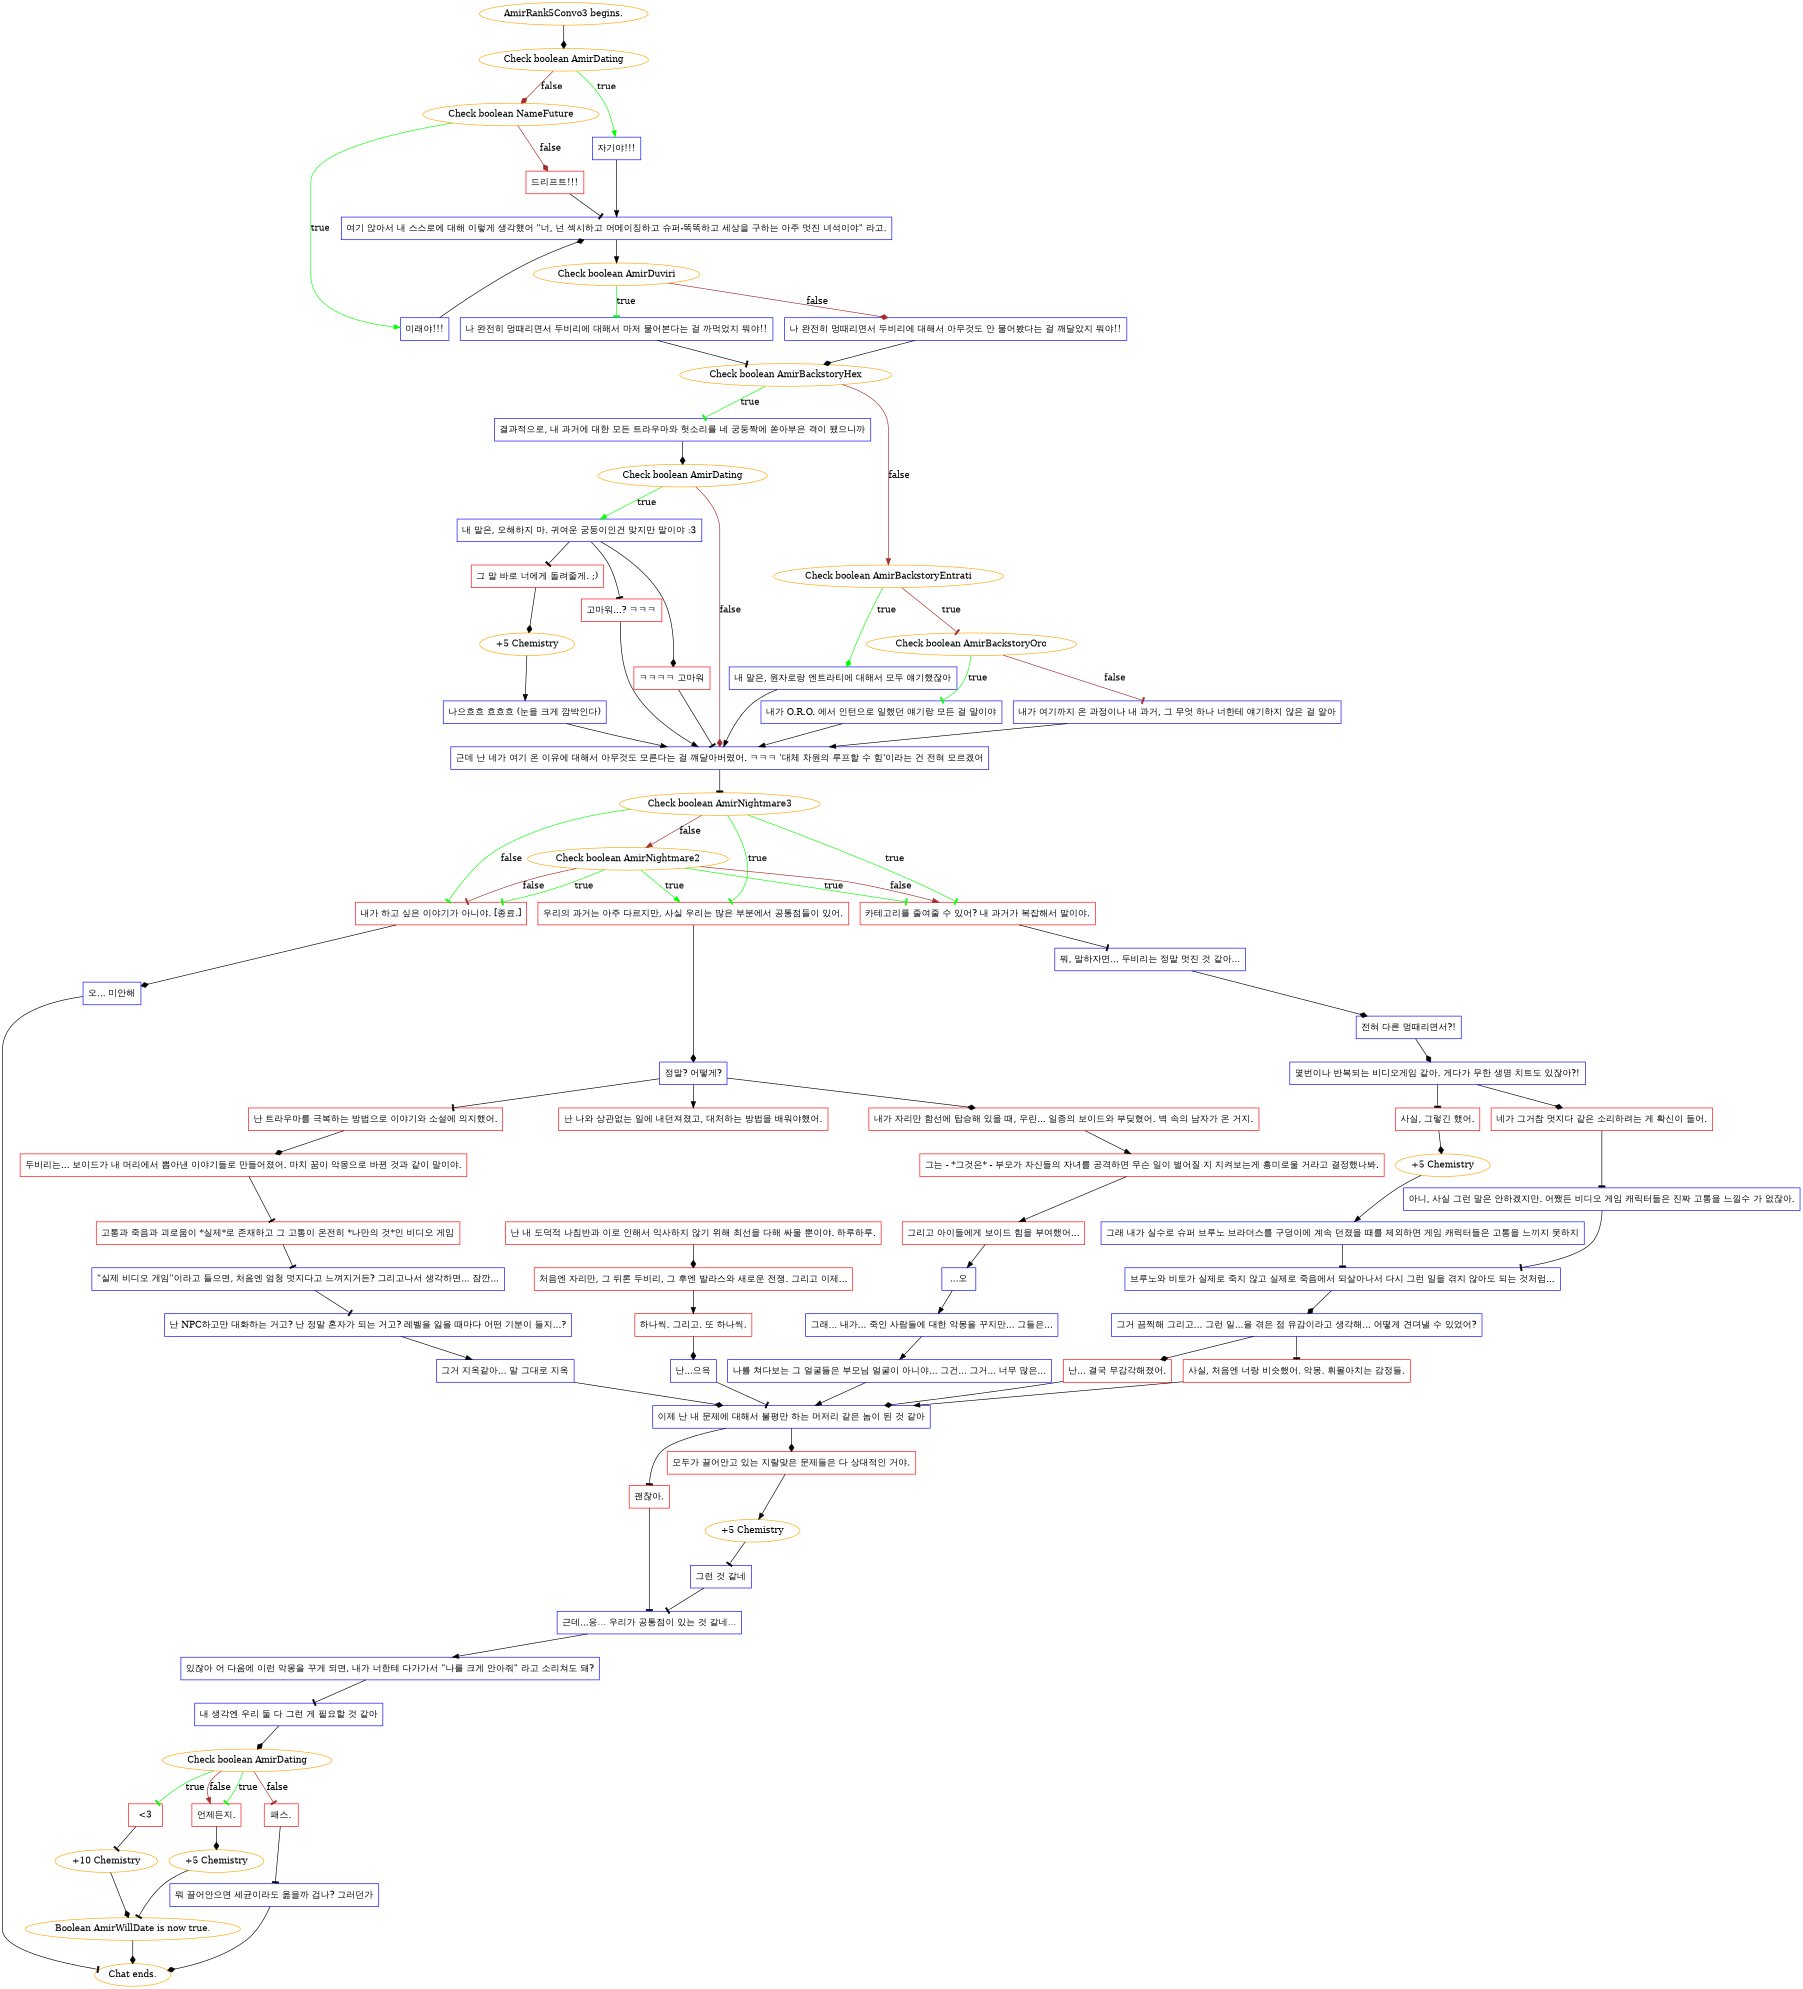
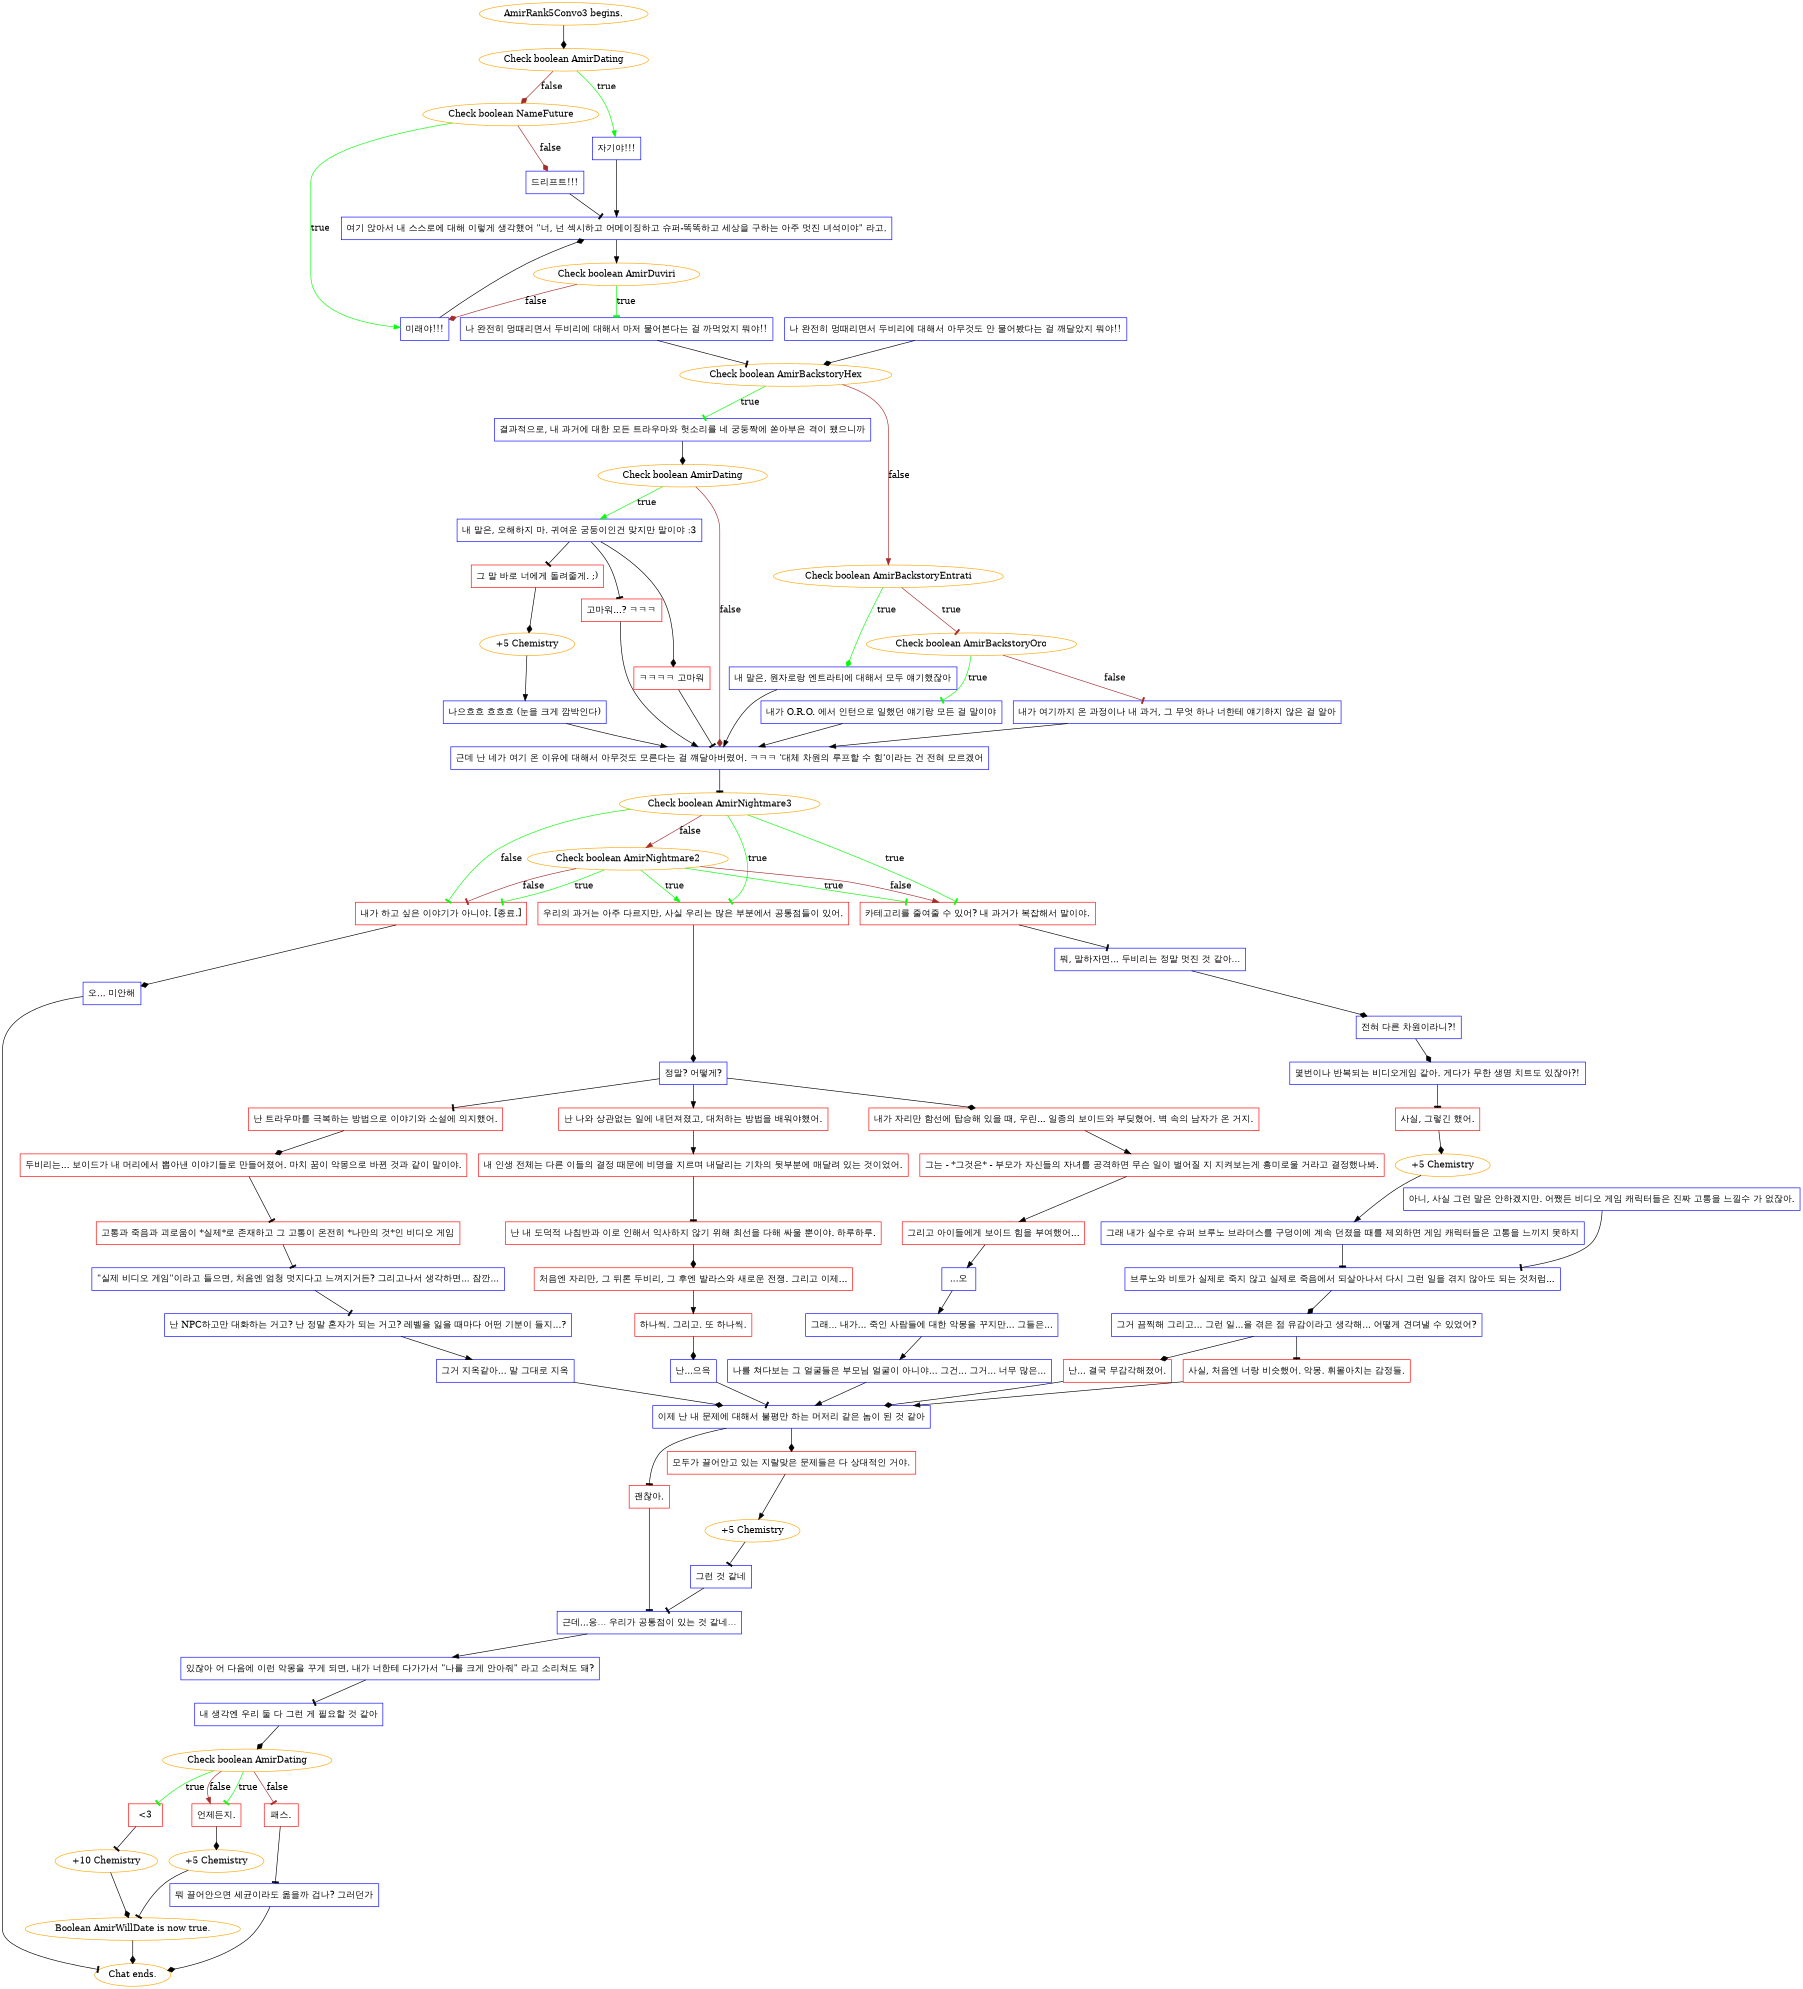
  digraph {
    node [color=blue shape=box]
    edge [arrowhead=tee]
    "AmirRank5Convo3 begins." [color=orange shape=""]
    n2 [color=orange label="Check boolean AmirDating" shape=""]
    n3 [label="자기야!!!"]
    n4 [color=orange label="Check boolean NameFuture" shape=""]
    n5 [label="여기 앉아서 내 스스로에 대해 이렇게 생각했어 \"너, 넌 섹시하고 어메이징하고 슈퍼-똑똑하고 세상을 구하는 아주 멋진 녀석이야\" 라고."]
    n6 [label="미래야!!!"]
-   n7 [color=red label="드리프트!!!"]
+   n7 [label="드리프트!!!"]
    n8 [color=orange label="Check boolean AmirDuviri" shape=""]
    n9 [label="나 완전히 멍때리면서 두비리에 대해서 마저 물어본다는 걸 까먹었지 뭐야!!"]
    n10 [label="나 완전히 멍때리면서 두비리에 대해서 아무것도 안 물어봤다는 걸 깨달았지 뭐야!!"]
    n11 [color=orange label="Check boolean AmirBackstoryHex" shape=""]
    n12 [label="결과적으로, 내 과거에 대한 모든 트라우마와 헛소리를 네 궁둥짝에 쏟아부은 격이 됐으니까"]
    n13 [color=orange label="Check boolean AmirBackstoryEntrati" shape=""]
    n14 [color=orange label="Check boolean AmirDating" shape=""]
    n15 [label="내 말은, 원자로랑 엔트라티에 대해서 모두 얘기했잖아"]
    n16 [color=orange label="Check boolean AmirBackstoryOro" shape=""]
    n17 [label="내 말은, 오해하지 마. 귀여운 궁둥이인건 맞지만 말이야 :3"]
    n18 [label="근데 난 네가 여기 온 이유에 대해서 아무것도 모른다는 걸 꺠달아버렸어. ㅋㅋㅋ '대체 차원의 루프할 수 힘'이라는 건 전혀 모르겠어"]
    n19 [label="내가 O.R.O. 에서 인턴으로 일했던 얘기랑 모든 걸 말이야"]
    n20 [label="내가 여기까지 온 과정이나 내 과거, 그 무엇 하나 너한테 얘기하지 않은 걸 알아"]
    n21 [color=red label="고마워...? ㅋㅋㅋ"]
    n22 [color=red label="ㅋㅋㅋㅋ 고마워"]
    n23 [color=red label="그 말 바로 너에게 돌려줄게. ;)"]
    n24 [color=orange label="Check boolean AmirNightmare3" shape=""]
    n25 [color=orange label="+5 Chemistry" shape=""]
    n26 [color=red label="우리의 과거는 아주 다르지만, 사실 우리는 많은 부분에서 공통점들이 있어."]
    n27 [color=red label="카테고리를 줄여줄 수 있어? 내 과거가 복잡해서 말이야."]
    n28 [color=red label="내가 하고 싶은 이야기가 아니야. [종료.]"]
    n29 [color=orange label="Check boolean AmirNightmare2" shape=""]
    n30 [label="나으흐흐 흐흐흐 (눈을 크게 깜박인다)"]
    n31 [label="정말? 어떻게?"]
    n32 [label="뭐, 말하자면... 두비리는 정말 멋진 것 같아..."]
    n33 [label="오... 미안해"]
    n34 [color=red label="난 트라우마를 극복하는 방법으로 이야기와 소설에 의지했어."]
    n35 [color=red label="난 나와 상관없는 일에 내던져졌고, 대처하는 방법을 배워야했어."]
    n36 [color=red label="내가 자리만 함선에 탑승해 있을 때, 우린... 일종의 보이드와 부딪혔어. 벽 속의 남자가 온 거지."]
-   n37 [label="전혀 다른 멍때리면서?!"]
+   n37 [label="전혀 다른 차원이라니?!"]
    "Chat ends." [color=orange shape=""]
    n39 [color=red label="두비리는... 보이드가 내 머리에서 뽑아낸 이야기들로 만들어졌어. 마치 꿈이 악몽으로 바뀐 것과 같이 말이야."]
+   n40 [color=red label="내 인생 전체는 다른 이들의 결정 때문에 비명을 지르며 내달리는 기차의 뒷부분에 매달려 있는 것이었어."]
    n41 [color=red label="그는 - *그것은* - 부모가 자신들의 자녀를 공격하면 무슨 일이 벌어질 지 지켜보는게 흥미로울 거라고 결정했나봐."]
    n42 [label="몇번이나 반복되는 비디오게임 같아. 게다가 무한 생명 치트도 있잖아?!"]
    n43 [color=red label="고통과 죽음과 괴로움이 *실제*로 존재하고 그 고통이 온전히 *나만의 것*인 비디오 게임"]
    n44 [color=red label="난 내 도덕적 나침반과 이로 인해서 익사하지 않기 위해 최선을 다해 싸울 뿐이야. 하루하루."]
    n45 [color=red label="그리고 아이들에게 보이드 힘을 부여했어..."]
-   n46 [color=red label="네가 그거참 멋지다 같은 소리하려는 게 확신이 들어."]
    n47 [color=red label="사실, 그렇긴 했어."]
    n48 [label="\"실제 비디오 게임\"이라고 들으면, 처음엔 엄청 멋지다고 느껴지거든? 그리고나서 생각하면... 잠깐..."]
    n49 [color=red label="처음엔 자리만, 그 뒤론 두비리, 그 후엔 발라스와 새로운 전쟁. 그리고 이제..."]
    n50 [label="...오"]
    n51 [label="아니, 사실 그런 말은 안하겠지만. 어쨌든 비디오 게임 캐릭터들은 진짜 고통을 느낄수 가 없잖아."]
    n52 [color=orange label="+5 Chemistry" shape=""]
    n53 [label="난 NPC하고만 대화하는 거고? 난 정말 혼자가 되는 거고? 레벨을 잃을 때마다 어떤 기분이 들지...?"]
    n54 [color=red label="하나씩. 그리고. 또 하나씩."]
    n55 [label="그래... 내가... 죽인 사람들에 대한 악몽을 꾸지만... 그들은..."]
    n56 [label="브루노와 비토가 실제로 죽지 않고 실제로 죽음에서 되살아나서 다시 그런 일을 겪지 않아도 되는 것처럼..."]
    n57 [label="그래 내가 실수로 슈퍼 브루노 브라더스를 구덩이에 계속 던졌을 때를 제외하면 게임 캐릭터들은 고통을 느끼지 못하지"]
    n58 [label="그거 지옥같아... 말 그대로 지옥"]
    n59 [label="난...으윽"]
    n60 [label="나를 쳐다보는 그 얼굴들은 부모님 얼굴이 아니야... 그건... 그거... 너무 많은..."]
    n61 [label="그거 끔찍해 그리고... 그런 일...을 겪은 점 유감이라고 생각해... 어떻게 견뎌낼 수 있었어?"]
    n62 [label="이제 난 내 문제에 대해서 불평만 하는 머저리 같은 놈이 된 것 같아"]
    n63 [color=red label="사실, 처음엔 너랑 비슷했어. 악몽. 휘몰아치는 감정들."]
    n64 [color=red label="난... 결국 무감각해졌어."]
    n65 [color=red label="괜찮아."]
    n66 [color=red label="모두가 끌어안고 있는 지랄맞은 문제들은 다 상대적인 거야."]
    n67 [label="근데...응... 우리가 공통점이 있는 것 같네..."]
    n68 [color=orange label="+5 Chemistry" shape=""]
    n69 [label="있잖아 어 다음에 이런 악몽을 꾸게 되면, 내가 너한테 다가가서 \"나를 크게 안아줘\" 라고 소리쳐도 돼?"]
    n70 [label="그런 것 같네"]
    n71 [label="내 생각엔 우리 둘 다 그런 게 필요할 것 같아"]
    n72 [color=orange label="Check boolean AmirDating" shape=""]
    n73 [color=red label="<3"]
    n74 [color=red label="언제든지."]
    n75 [color=red label="패스."]
    n76 [color=orange label="+10 Chemistry" shape=""]
    n77 [color=orange label="+5 Chemistry" shape=""]
    n78 [label="뭐 끌어안으면 세균이라도 옮을까 겁나? 그러던가"]
    n79 [color=orange label="Boolean AmirWillDate is now true." shape=""]
    "AmirRank5Convo3 begins." -> n2 [arrowhead=diamond]
    n2 -> n3 [arrowhead=normal color=green label=true]
    n2 -> n4 [arrowhead=diamond color=brown label=false]
    n3 -> n5 [arrowhead=normal]
    n4 -> n6 [arrowhead=normal color=green label=true]
    n4 -> n7 [arrowhead=diamond color=brown label=false]
    n5 -> n8 [arrowhead=normal]
    n6 -> n5 [arrowhead=diamond]
    n7 -> n5
    n8 -> n9 [color=green label=true]
-   n8 -> n10 [arrowhead=diamond color=brown label=false]
+   n8 -> n6 [arrowhead=diamond color=brown label=false]
    n9 -> n11
    n10 -> n11 [arrowhead=diamond]
    n11 -> n12 [color=green label=true]
    n11 -> n13 [arrowhead=normal color=brown label=false]
    n12 -> n14 [arrowhead=diamond]
    n13 -> n15 [arrowhead=diamond color=green label=true]
    n13 -> n16 [color=brown label=true]
    n14 -> n17 [arrowhead=normal color=green label=true]
    n14 -> n18 [arrowhead=diamond color=brown label=false]
    n15 -> n18 [arrowhead=normal]
    n16 -> n19 [color=green label=true]
    n16 -> n20 [color=brown label=false]
    n17 -> n21
    n17 -> n22 [arrowhead=diamond]
    n17 -> n23
    n18 -> n24
    n19 -> n18 [arrowhead=normal]
    n20 -> n18 [arrowhead=normal]
    n21 -> n18 [arrowhead=normal]
    n22 -> n18
    n23 -> n25 [arrowhead=diamond]
    n24 -> n26 [color=green label=true]
    n24 -> n27 [color=green label=true]
    n24 -> n28 [color=green label=false]
    n24 -> n29 [arrowhead=normal color=brown label=false]
    n25 -> n30 [arrowhead=normal]
    n26 -> n31 [arrowhead=diamond]
    n27 -> n32
    n28 -> n33 [arrowhead=diamond]
    n29 -> n26 [arrowhead=normal color=green label=true]
    n29 -> n27 [color=green label=true]
    n29 -> n27 [arrowhead=normal color=brown label=false]
    n29 -> n28 [color=green label=true]
    n29 -> n28 [color=brown label=false]
    n30 -> n18 [arrowhead=normal]
    n31 -> n34
    n31 -> n35 [arrowhead=normal]
    n31 -> n36 [arrowhead=diamond]
    n32 -> n37 [arrowhead=diamond]
    n33 -> "Chat ends."
    n34 -> n39 [arrowhead=diamond]
+   n35 -> n40 [arrowhead=normal]
    n36 -> n41 [arrowhead=normal]
    n37 -> n42 [arrowhead=diamond]
    n39 -> n43
+   n40 -> n44
    n41 -> n45 [arrowhead=normal]
-   n42 -> n46 [arrowhead=diamond]
    n42 -> n47
    n43 -> n48
    n44 -> n49 [arrowhead=diamond]
    n45 -> n50 [arrowhead=normal]
-   n46 -> n51
    n47 -> n52 [arrowhead=diamond]
    n48 -> n53
    n49 -> n54 [arrowhead=normal]
    n50 -> n55 [arrowhead=normal]
    n51 -> n56
    n52 -> n57 [arrowhead=normal]
    n53 -> n58 [arrowhead=normal]
    n54 -> n59 [arrowhead=diamond]
    n55 -> n60 [arrowhead=normal]
    n56 -> n61 [arrowhead=diamond]
    n57 -> n56
    n58 -> n62 [arrowhead=diamond]
    n59 -> n62
    n60 -> n62 [arrowhead=normal]
    n61 -> n63
    n61 -> n64 [arrowhead=diamond]
    n62 -> n65
    n62 -> n66 [arrowhead=diamond]
    n63 -> n62 [arrowhead=normal]
    n64 -> n62 [arrowhead=diamond]
    n65 -> n67
    n66 -> n68 [arrowhead=normal]
    n67 -> n69 [arrowhead=normal]
    n68 -> n70
    n69 -> n71
    n70 -> n67
    n71 -> n72 [arrowhead=diamond]
    n72 -> n73 [color=green label=true]
    n72 -> n74 [color=green label=true]
    n72 -> n74 [arrowhead=normal color=brown label=false]
    n72 -> n75 [color=brown label=false]
    n73 -> n76
    n74 -> n77 [arrowhead=diamond]
    n75 -> n78
    n76 -> n79 [arrowhead=diamond]
    n77 -> n79
    n78 -> "Chat ends." [arrowhead=diamond]
    n79 -> "Chat ends." [arrowhead=diamond]
  }
